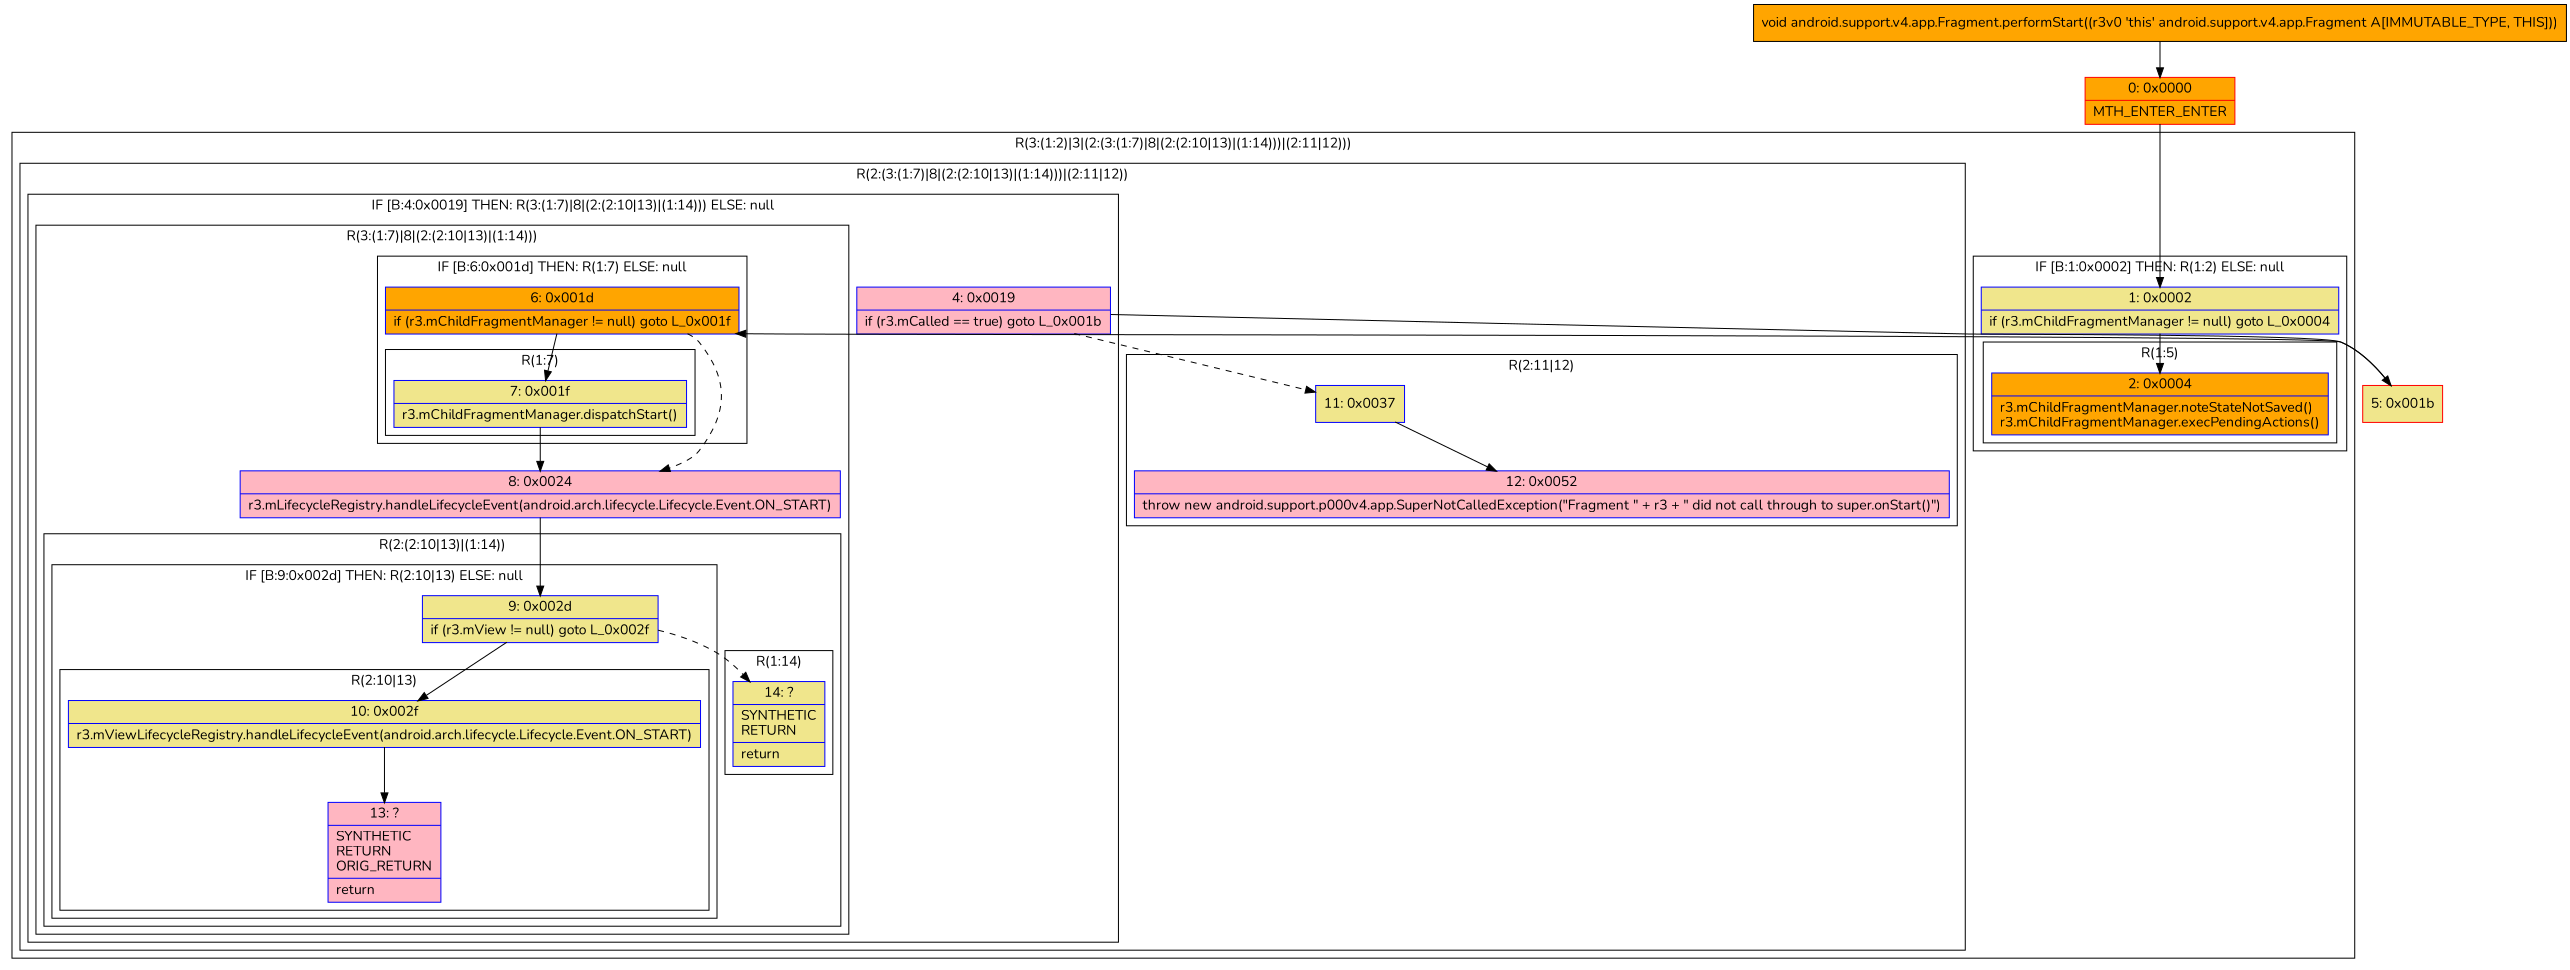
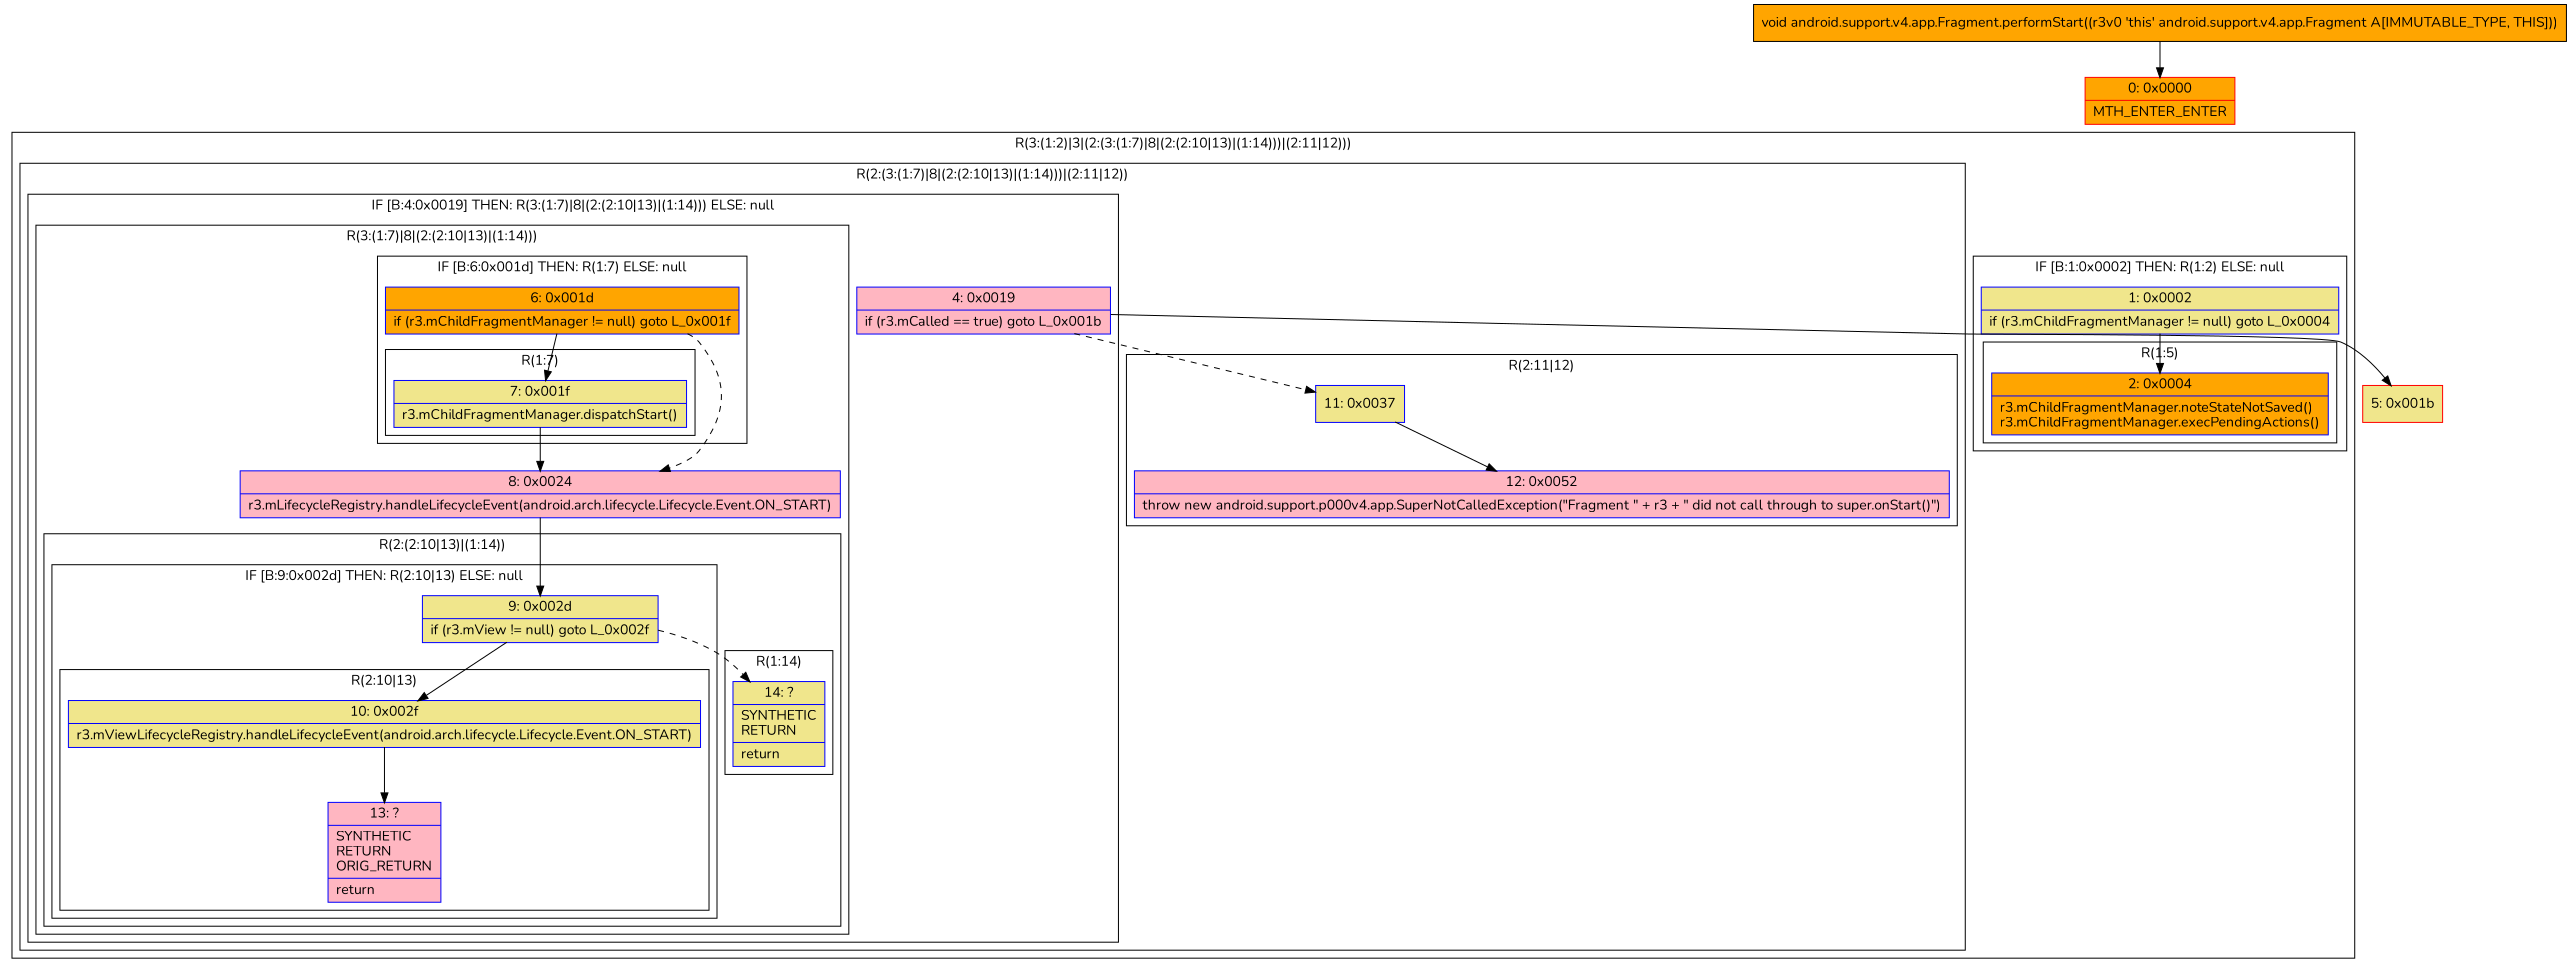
  digraph {
    fontname=Nunito
    node [color=blue fillcolor=khaki fontname=Nunito shape=record style=filled]
    edge [fontname=Nunito]
    n1 [fillcolor=orange label="{2\:\ 0x0004|r3.mChildFragmentManager.noteStateNotSaved()\lr3.mChildFragmentManager.execPendingActions()\l}"]
    n2 [label="{1\:\ 0x0002|if (r3.mChildFragmentManager != null) goto L_0x0004\l}"]
    n3 [label="{7\:\ 0x001f|r3.mChildFragmentManager.dispatchStart()\l}"]
    n4 [fillcolor=orange label="{6\:\ 0x001d|if (r3.mChildFragmentManager != null) goto L_0x001f\l}"]
    n5 [label="{10\:\ 0x002f|r3.mViewLifecycleRegistry.handleLifecycleEvent(android.arch.lifecycle.Lifecycle.Event.ON_START)\l}"]
    n6 [fillcolor=lightpink label="{13\:\ ?|SYNTHETIC\lRETURN\lORIG_RETURN\l|return\l}"]
    n7 [label="{9\:\ 0x002d|if (r3.mView != null) goto L_0x002f\l}"]
    n8 [label="{14\:\ ?|SYNTHETIC\lRETURN\l|return\l}"]
    n9 [fillcolor=lightpink label="{8\:\ 0x0024|r3.mLifecycleRegistry.handleLifecycleEvent(android.arch.lifecycle.Lifecycle.Event.ON_START)\l}"]
    n10 [fillcolor=lightpink label="{4\:\ 0x0019|if (r3.mCalled == true) goto L_0x001b\l}"]
    n11 [label="{11\:\ 0x0037}"]
    n12 [fillcolor=lightpink label="{12\:\ 0x0052|throw new android.support.p000v4.app.SuperNotCalledException(\"Fragment \" + r3 + \" did not call through to super.onStart()\")\l}"]
    n13 [color=red label="{5\:\ 0x001b}"]
    n14 [color=red fillcolor=orange label="{0\:\ 0x0000|MTH_ENTER_ENTER\l}"]
    n15 [fillcolor=orange label="{void android.support.v4.app.Fragment.performStart((r3v0 'this' android.support.v4.app.Fragment A[IMMUTABLE_TYPE, THIS])) }" color=""]
    subgraph cluster_1 {
      label="R(3:(1:2)|3|(2:(3:(1:7)|8|(2:(2:10|13)|(1:14)))|(2:11|12)))"
      subgraph cluster_2 {
        label="IF [B:1:0x0002] THEN: R(1:2) ELSE: null"
        n2
        subgraph cluster_3 {
          label="R(1:5)"
          n1
        }
      }
      subgraph cluster_4 {
        label="R(2:(3:(1:7)|8|(2:(2:10|13)|(1:14)))|(2:11|12))"
        subgraph cluster_5 {
          label="IF [B:4:0x0019] THEN: R(3:(1:7)|8|(2:(2:10|13)|(1:14))) ELSE: null"
          n10
          subgraph cluster_6 {
            label="R(3:(1:7)|8|(2:(2:10|13)|(1:14)))"
            n9
            subgraph cluster_7 {
              label="IF [B:6:0x001d] THEN: R(1:7) ELSE: null"
              n4
              subgraph cluster_8 {
                label="R(1:7)"
                n3
              }
            }
            subgraph cluster_9 {
              label="R(2:(2:10|13)|(1:14))"
              subgraph cluster_10 {
                label="IF [B:9:0x002d] THEN: R(2:10|13) ELSE: null"
                n7
                subgraph cluster_11 {
                  label="R(2:10|13)"
                  n5
                  n6
                }
              }
              subgraph cluster_12 {
                label="R(1:14)"
                n8
              }
            }
          }
        }
        subgraph cluster_13 {
          label="R(2:11|12)"
          n11
          n12
        }
      }
    }
    n2 -> n1
    n3 -> n9
    n4 -> n3
    n4 -> n9 [style=dashed]
    n5 -> n6
    n7 -> n5
    n7 -> n8 [style=dashed]
    n9 -> n7
    n10 -> n11 [style=dashed]
    n10 -> n13
    n11 -> n12
-   n13 -> n4
-   n14 -> n2
    n15 -> n14
  }
